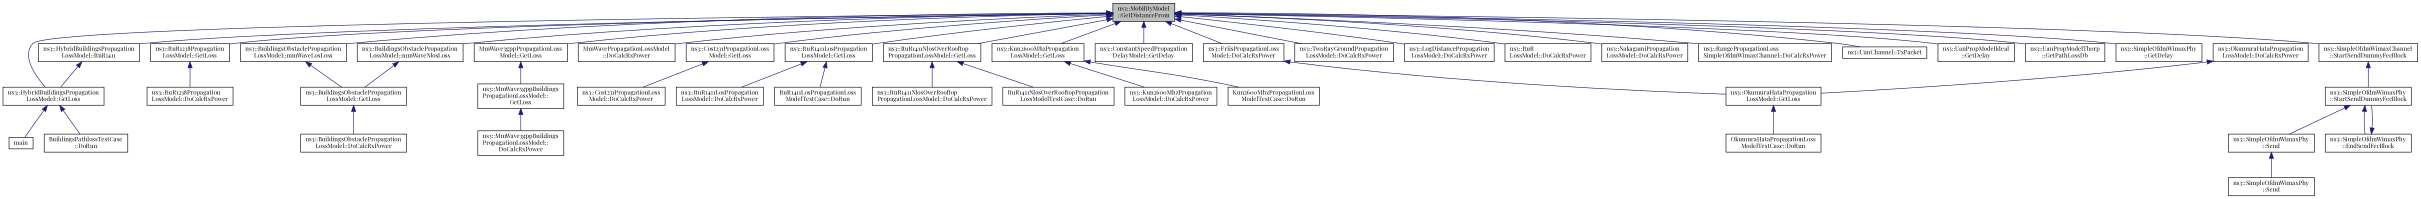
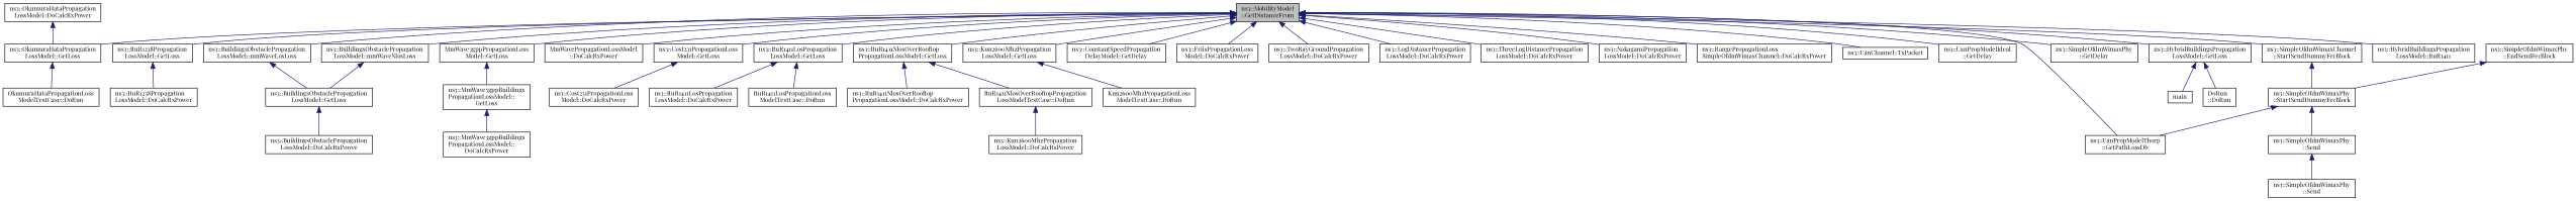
  digraph {
    fontname="Playfair Display"
    rankdir=TB
    node [color=black fillcolor=white fontname="Playfair Display" fontsize=10 shape=record style=filled]
    edge [color=midnightblue dir=back fontname="Playfair Display" fontsize=10 labelfontname=Helvetica labelfontsize=10 style=solid]
    n1 [fillcolor=grey75 fontcolor=black height=0.2 label="ns3::MobilityModel\l::GetDistanceFrom" width=0.4]
    n2 [height=0.2 label="ns3::HybridBuildingsPropagation\lLossModel::GetLoss" width=0.4]
    n3 [height=0.2 label="ns3::HybridBuildingsPropagation\lLossModel::ItuR1411" width=0.4]
    n4 [height=0.2 label="ns3::ItuR1238Propagation\lLossModel::GetLoss" width=0.4]
    n5 [height=0.2 label="ns3::BuildingsObstaclePropagation\lLossModel::mmWaveLosLoss" width=0.4]
    n6 [height=0.2 label="ns3::BuildingsObstaclePropagation\lLossModel::mmWaveNlosLoss" width=0.4]
    n7 [height=0.2 label="MmWave3gppPropagationLoss\lModel::GetLoss" width=0.4]
    n8 [height=0.2 label="MmWavePropagationLossModel\l::DoCalcRxPower" width=0.4]
    n9 [height=0.2 label="ns3::Cost231PropagationLoss\lModel::GetLoss" width=0.4]
    n10 [height=0.2 label="ns3::ItuR1411LosPropagation\lLossModel::GetLoss" width=0.4]
    n11 [height=0.2 label="ns3::ItuR1411NlosOverRooftop\lPropagationLossModel::GetLoss" width=0.4]
    n12 [height=0.2 label="ns3::Kun2600MhzPropagation\lLossModel::GetLoss" width=0.4]
    n13 [height=0.2 label="ns3::OkumuraHataPropagation\lLossModel::GetLoss" width=0.4]
    n14 [height=0.2 label="ns3::ConstantSpeedPropagation\lDelayModel::GetDelay" width=0.4]
    n15 [height=0.2 label="ns3::FriisPropagationLoss\lModel::DoCalcRxPower" width=0.4]
    n16 [height=0.2 label="ns3::TwoRayGroundPropagation\lLossModel::DoCalcRxPower" width=0.4]
    n17 [height=0.2 label="ns3::LogDistancePropagation\lLossModel::DoCalcRxPower" width=0.4]
-   n18 [height=0.2 label="ns3::ItuR\lLossModel::DoCalcRxPower" width=0.4]
+   n18 [height=0.2 label="ns3::ThreeLogDistancePropagation\lLossModel::DoCalcRxPower" width=0.4]
    n19 [height=0.2 label="ns3::NakagamiPropagation\lLossModel::DoCalcRxPower" width=0.4]
    n20 [height=0.2 label="ns3::RangePropagationLoss\lSimpleOfdmWimaxChannel::DoCalcRxPower" width=0.4]
    n21 [height=0.2 label="ns3::UanChannel::TxPacket" width=0.4]
    n22 [height=0.2 label="ns3::UanPropModelIdeal\l::GetDelay" width=0.4]
    n23 [height=0.2 label="ns3::UanPropModelThorp\l::GetPathLossDb" width=0.4]
    n24 [height=0.2 label="ns3::SimpleOfdmWimaxPhy\l::GetDelay" width=0.4]
    n25 [height=0.2 label="ns3::SimpleOfdmWimaxChannel\l::StartSendDummyFecBlock" width=0.4]
    n26 [height=0.2 label=main width=0.4]
-   n27 [height=0.2 label="BuildingsPathlossTestCase\l::DoRun" width=0.4]
+   n27 [height=0.2 label="DoRun\l::DoRun" width=0.4]
    n28 [height=0.2 label="ns3::ItuR1238Propagation\lLossModel::DoCalcRxPower" width=0.4]
    n29 [height=0.2 label="ns3::BuildingsObstaclePropagation\lLossModel::GetLoss" width=0.4]
    n30 [height=0.2 label="ns3::MmWave5gppBuildings\lPropagationLossModel::\lGetLoss" width=0.4]
    n31 [height=0.2 label="ns3::Cost231PropagationLoss\lModel::DoCalcRxPower" width=0.4]
    n32 [height=0.2 label="ns3::ItuR1411LosPropagation\lLossModel::DoCalcRxPower" width=0.4]
    n33 [height=0.2 label="ItuR1411LosPropagationLoss\lModelTestCase::DoRun" width=0.4]
    n34 [height=0.2 label="ns3::ItuR1411NlosOverRooftop\lPropagationLossModel::DoCalcRxPower" width=0.4]
    n35 [height=0.2 label="ItuR1411NlosOverRooftopPropagation\lLossModelTestCase::DoRun" width=0.4]
    n36 [height=0.2 label="ns3::Kun2600MhzPropagation\lLossModel::DoCalcRxPower" width=0.4]
    n37 [height=0.2 label="Kun2600MhzPropagationLoss\lModelTestCase::DoRun" width=0.4]
    n38 [height=0.2 label="OkumuraHataPropagationLoss\lModelTestCase::DoRun" width=0.4]
    n39 [height=0.2 label="ns3::SimpleOfdmWimaxPhy\l::StartSendDummyFecBlock" width=0.4]
    n40 [height=0.2 label="ns3::BuildingsObstaclePropagation\lLossModel::DoCalcRxPower" width=0.4]
    n41 [height=0.2 label="ns3::MmWave3gppBuildings\lPropagationLossModel::\lDoCalcRxPower" width=0.4]
    n42 [height=0.2 label="ns3::OkumuraHataPropagation\lLossModel::DoCalcRxPower" width=0.4]
    n43 [height=0.2 label="ns3::SimpleOfdmWimaxPhy\l::Send" width=0.4]
    n44 [height=0.2 label="ns3::SimpleOfdmWimaxPhy\l::EndSendFecBlock" width=0.4]
    n45 [height=0.2 label="ns3::SimpleOfdmWimaxPhy\l::Send" width=0.4]
    n1 -> n2
    n1 -> n3
    n1 -> n4
    n1 -> n5
    n1 -> n6
    n1 -> n7
    n1 -> n8
    n1 -> n9
    n1 -> n10
    n1 -> n11
    n1 -> n12
-   n15 -> n13
+   n1 -> n13
    n1 -> n14
    n1 -> n15
    n1 -> n16
    n1 -> n17
    n1 -> n18
    n1 -> n19
    n1 -> n20
    n1 -> n21
    n1 -> n22
    n1 -> n23
    n1 -> n24
    n1 -> n25
    n2 -> n26
    n2 -> n27
-   n3 -> n2
    n4 -> n28
    n5 -> n29
    n6 -> n29
    n7 -> n30
    n9 -> n31
    n10 -> n32
    n10 -> n33
    n11 -> n34
    n11 -> n35
-   n12 -> n36
+   n35 -> n36
    n12 -> n37
    n13 -> n38
    n25 -> n39
    n29 -> n40
    n30 -> n41
    n39 -> n43
-   n39 -> n44
+   n39 -> n23
    n42 -> n13
    n43 -> n45
    n44 -> n39
  }
